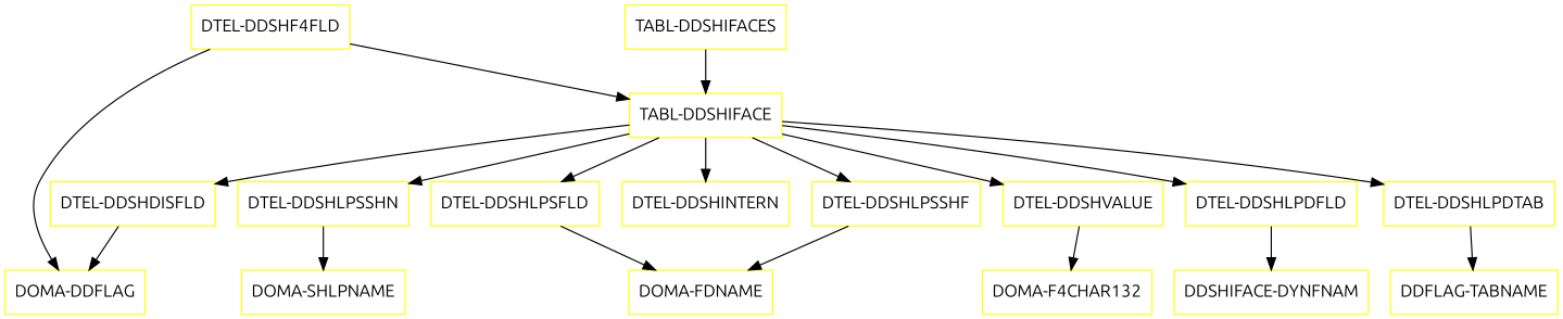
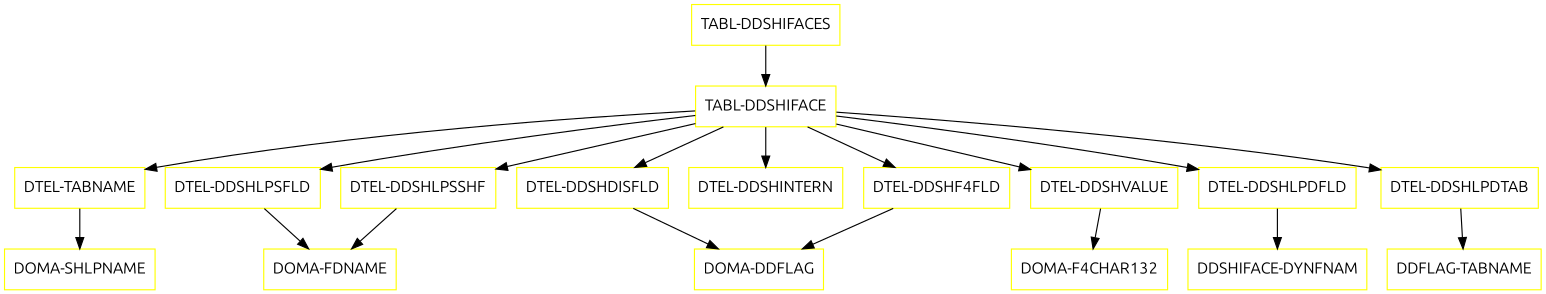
  digraph {
    fontname=Ubuntu
    node [color=yellow fontname=Ubuntu shape=box]
    edge [fontname=Ubuntu]
    n1 [label="TABL-DDSHIFACES"]
    "TABL-DDSHIFACE"
    "DTEL-DDSHLPSSHF"
-   "DTEL-DDSHLPSSHN"
+   "DTEL-DDSHLPSSHN" [label="DTEL-TABNAME"]
    "DTEL-DDSHF4FLD"
    "DTEL-DDSHDISFLD"
    "DTEL-DDSHINTERN"
    "DTEL-DDSHVALUE"
    "DTEL-DDSHLPDFLD"
    "DTEL-DDSHLPDTAB"
    "DTEL-DDSHLPSFLD"
    "DOMA-FDNAME"
    "DOMA-SHLPNAME"
    "DOMA-DDFLAG"
    "DOMA-F4CHAR132"
    n16 [label="DDSHIFACE-DYNFNAM"]
    n17 [label="DDFLAG-TABNAME"]
    n1 -> "TABL-DDSHIFACE"
    "TABL-DDSHIFACE" -> "DTEL-DDSHLPSSHF"
    "TABL-DDSHIFACE" -> "DTEL-DDSHLPSSHN"
-   "DTEL-DDSHF4FLD" -> "TABL-DDSHIFACE"
+   "TABL-DDSHIFACE" -> "DTEL-DDSHF4FLD"
    "TABL-DDSHIFACE" -> "DTEL-DDSHDISFLD"
    "TABL-DDSHIFACE" -> "DTEL-DDSHINTERN"
    "TABL-DDSHIFACE" -> "DTEL-DDSHVALUE"
    "TABL-DDSHIFACE" -> "DTEL-DDSHLPDFLD"
    "TABL-DDSHIFACE" -> "DTEL-DDSHLPDTAB"
    "TABL-DDSHIFACE" -> "DTEL-DDSHLPSFLD"
    "DTEL-DDSHLPSSHF" -> "DOMA-FDNAME"
    "DTEL-DDSHLPSSHN" -> "DOMA-SHLPNAME"
    "DTEL-DDSHF4FLD" -> "DOMA-DDFLAG"
    "DTEL-DDSHDISFLD" -> "DOMA-DDFLAG"
    "DTEL-DDSHVALUE" -> "DOMA-F4CHAR132"
    "DTEL-DDSHLPDFLD" -> n16
    "DTEL-DDSHLPDTAB" -> n17
    "DTEL-DDSHLPSFLD" -> "DOMA-FDNAME"
  }
